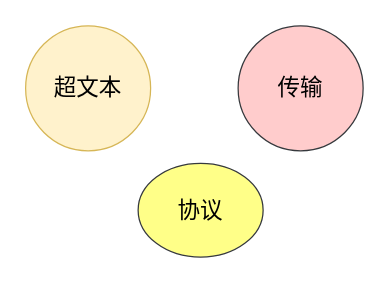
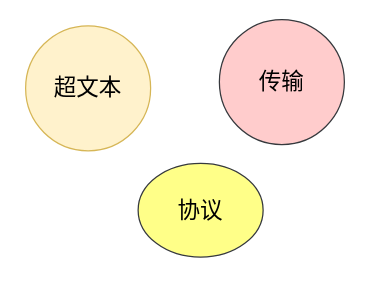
  <mxCell id="0" />
  <mxCell id="1" parent="0" />
  <mxCell id="2" value="超文本" style="ellipse;whiteSpace=wrap;html=1;aspect=fixed;fillColor=#fff2cc;strokeColor=#d6b656;fontSize=18;" vertex="1" parent="1"><mxGeometry x="20" y="20" width="100" height="100" as="geometry" /></mxCell>
  <mxCell id="3" value="协议" style="ellipse;whiteSpace=wrap;html=1;aspect=fixed;fillColor=#ffff88;strokeColor=#36393d;fontSize=18;" vertex="1" parent="1"><mxGeometry x="110" y="130" width="100" height="75" as="geometry" /></mxCell>
- <mxCell id="4" value="传输" style="ellipse;whiteSpace=wrap;html=1;aspect=fixed;fillColor=#ffcccc;strokeColor=#36393d;fontSize=18;" vertex="1" parent="1"><mxGeometry x="190" y="20" width="100" height="100" as="geometry" /></mxCell>
+ <mxCell id="4" value="传输" style="ellipse;whiteSpace=wrap;html=1;aspect=fixed;fillColor=#ffcccc;strokeColor=#36393d;fontSize=18;" vertex="1" parent="1"><mxGeometry x="175" y="15" width="100" height="100" as="geometry" /></mxCell>
